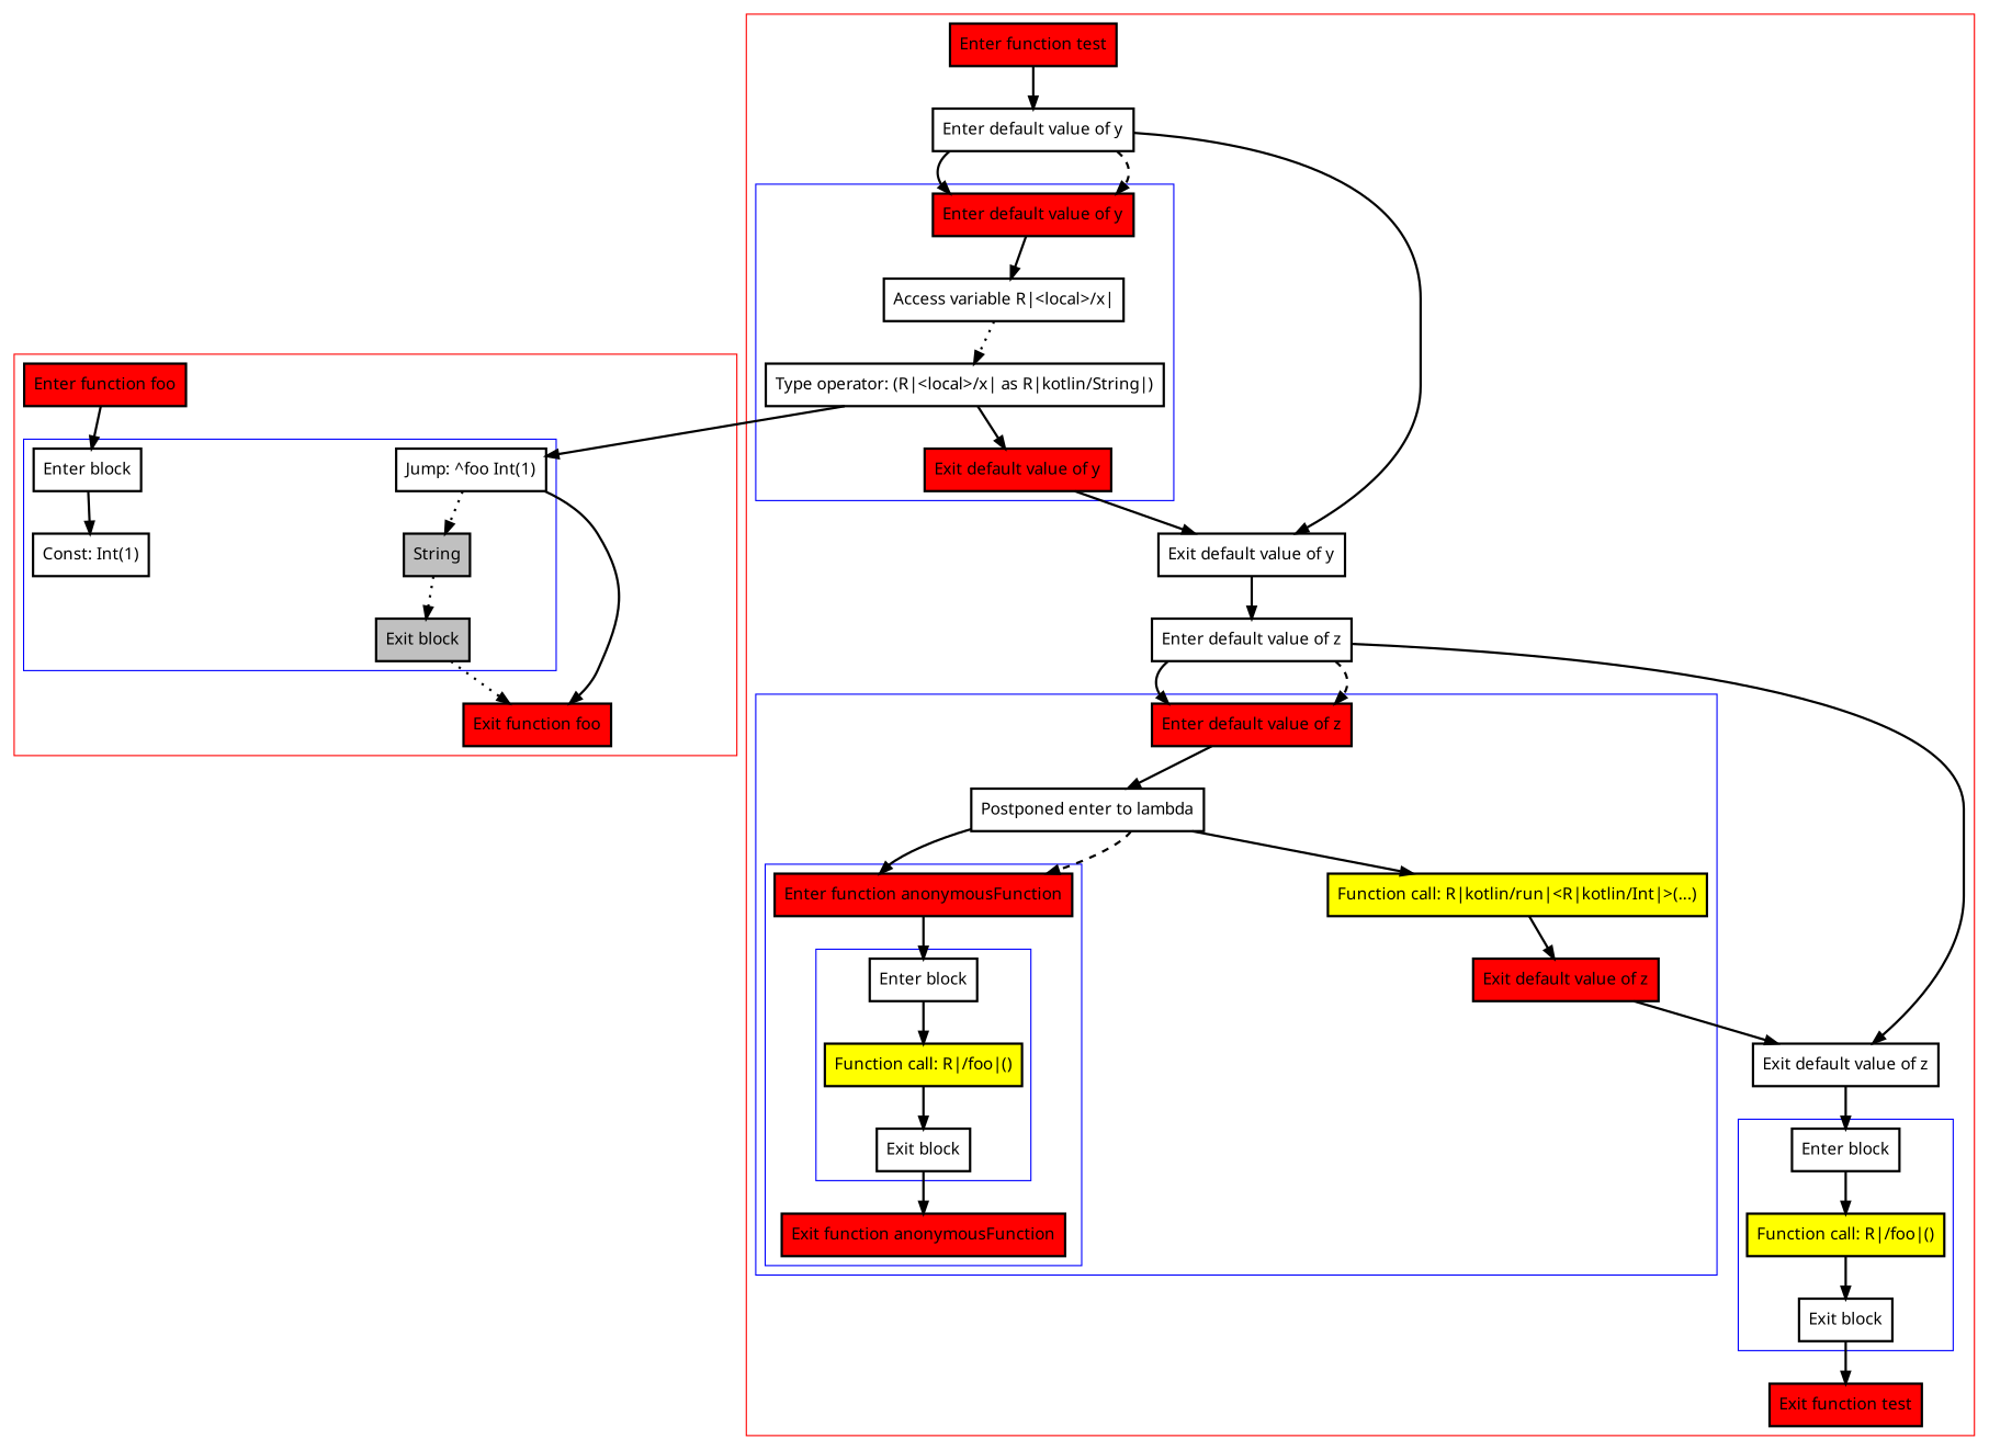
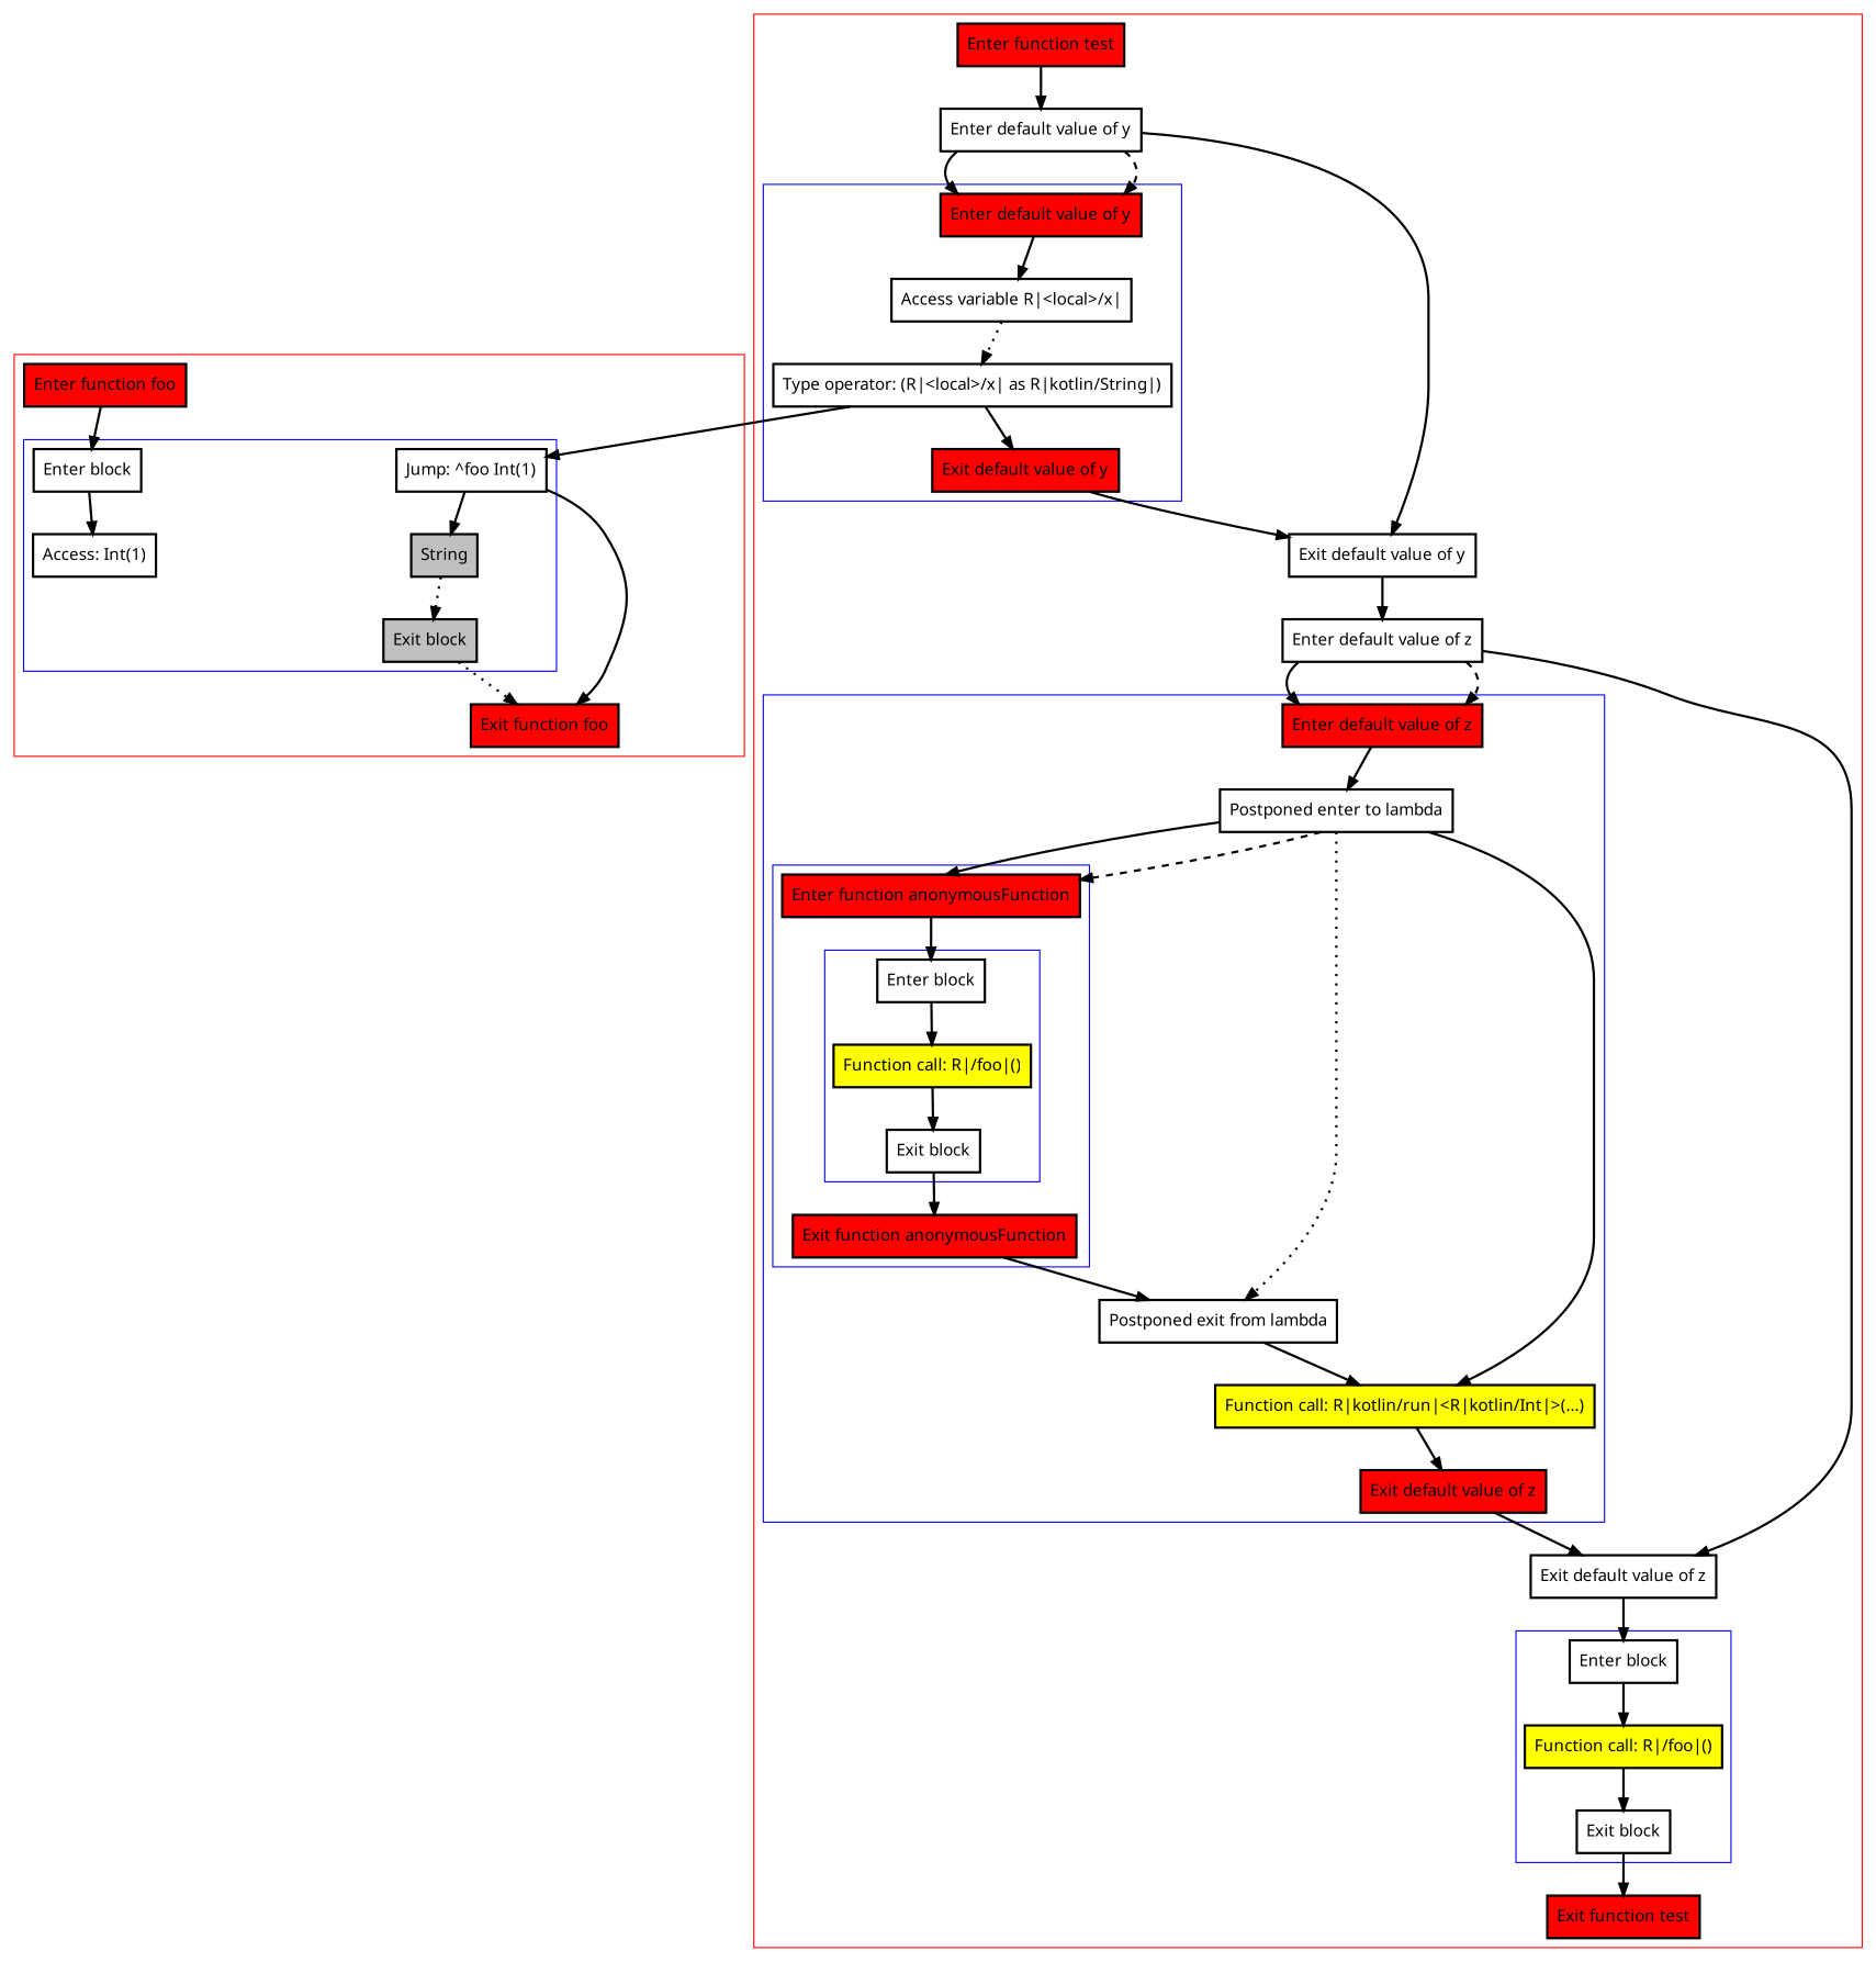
  digraph {
    fontname="Noto Sans"
    nodesep=3
    node [fontname="Noto Sans" penwidth=2 shape=box]
    edge [fontname="Noto Sans" penwidth=2]
    n1 [label="Enter block"]
-   n2 [label="Const: Int(1)"]
+   n2 [label="Access: Int(1)"]
    n3 [label="Jump: ^foo Int(1)"]
    n4 [fillcolor=gray label=String style=filled]
    n5 [fillcolor=gray label="Exit block" style=filled]
    n6 [fillcolor=red label="Enter function foo" style=filled]
    n7 [fillcolor=red label="Exit function foo" style=filled]
    n8 [fillcolor=red label="Enter default value of y" style=filled]
    n9 [label="Access variable R|<local>/x|"]
    n10 [label="Type operator: (R|<local>/x| as R|kotlin/String|)"]
    n11 [fillcolor=red label="Exit default value of y" style=filled]
    n12 [label="Enter block"]
    n13 [fillcolor=yellow label="Function call: R|/foo|()" style=filled]
    n14 [label="Exit block"]
    n15 [fillcolor=red label="Enter function anonymousFunction" style=filled]
    n16 [fillcolor=red label="Exit function anonymousFunction" style=filled]
    n17 [fillcolor=red label="Enter default value of z" style=filled]
    n18 [label="Postponed enter to lambda"]
+   n19 [label="Postponed exit from lambda"]
    n20 [fillcolor=yellow label="Function call: R|kotlin/run|<R|kotlin/Int|>(...)" style=filled]
    n21 [fillcolor=red label="Exit default value of z" style=filled]
    n22 [label="Enter block"]
    n23 [fillcolor=yellow label="Function call: R|/foo|()" style=filled]
    n24 [label="Exit block"]
    n25 [fillcolor=red label="Enter function test" style=filled]
    n26 [label="Enter default value of y"]
    n27 [label="Exit default value of y"]
    n28 [label="Enter default value of z"]
    n29 [label="Exit default value of z"]
    n30 [fillcolor=red label="Exit function test" style=filled]
    subgraph cluster_1 {
      color=red
      n6
      n7
      subgraph cluster_2 {
        color=blue
        n1
        n2
        n3
        n4
        n5
      }
    }
    subgraph cluster_3 {
      color=red
      n25
      n26
      n27
      n28
      n29
      n30
      subgraph cluster_4 {
        color=blue
        n8
        n9
        n10
        n11
      }
      subgraph cluster_5 {
        color=blue
        n17
        n18
+       n19
        n20
        n21
        subgraph cluster_6 {
          color=blue
          n15
          n16
          subgraph cluster_7 {
            color=blue
            n12
            n13
            n14
          }
        }
      }
      subgraph cluster_8 {
        color=blue
        n22
        n23
        n24
      }
    }
    n1 -> n2
-   n3 -> n4 [style=dotted]
+   n3 -> n4 [style=solid]
    n3 -> n7
    n4 -> n5 [style=dotted]
    n5 -> n7 [style=dotted]
    n6 -> n1
    n8 -> n9
    n9 -> n10 [style=dotted]
    n10 -> n3
    n10 -> n11
    n11 -> n27
    n12 -> n13
    n13 -> n14
    n14 -> n16
    n15 -> n12
+   n16 -> n19
    n17 -> n18
    n18 -> n15
    n18 -> n15 [style=dashed]
+   n18 -> n19 [style=dotted]
    n18 -> n20
+   n19 -> n20
    n20 -> n21
    n21 -> n29
    n22 -> n23
    n23 -> n24
    n24 -> n30
    n25 -> n26
    n26 -> n8
    n26 -> n8 [style=dashed]
    n26 -> n27
    n27 -> n28
    n28 -> n17
    n28 -> n17 [style=dashed]
    n28 -> n29
    n29 -> n22
  }
